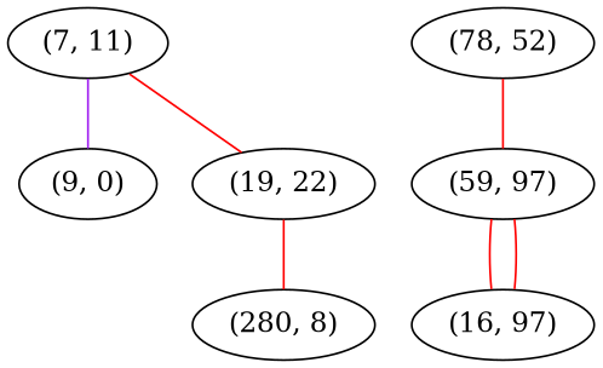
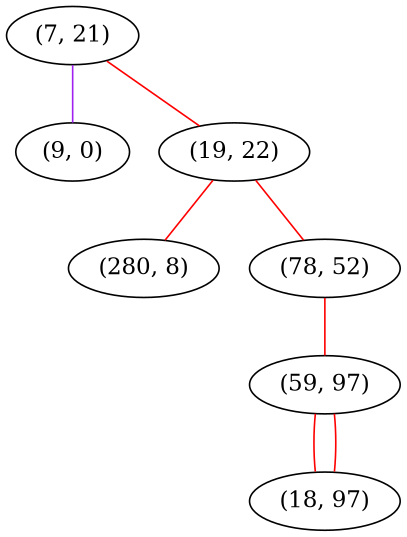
  graph {
    edge [color=red weight=1]
    n1 [label="(9, 0)"]
-   "(7, 21)" [label="(7, 11)"]
+   "(7, 21)"
    "(19, 22)"
    n4 [label="(280, 8)"]
    "(78, 52)"
    n6 [label="(59, 97)"]
-   "(18, 97)" [label="(16, 97)"]
+   "(18, 97)"
    "(7, 21)" -- n1 [color=purple weight=4]
    "(7, 21)" -- "(19, 22)"
    "(19, 22)" -- n4
+   "(19, 22)" -- "(78, 52)"
    "(78, 52)" -- n6
    n6 -- "(18, 97)"
    n6 -- "(18, 97)"
  }
